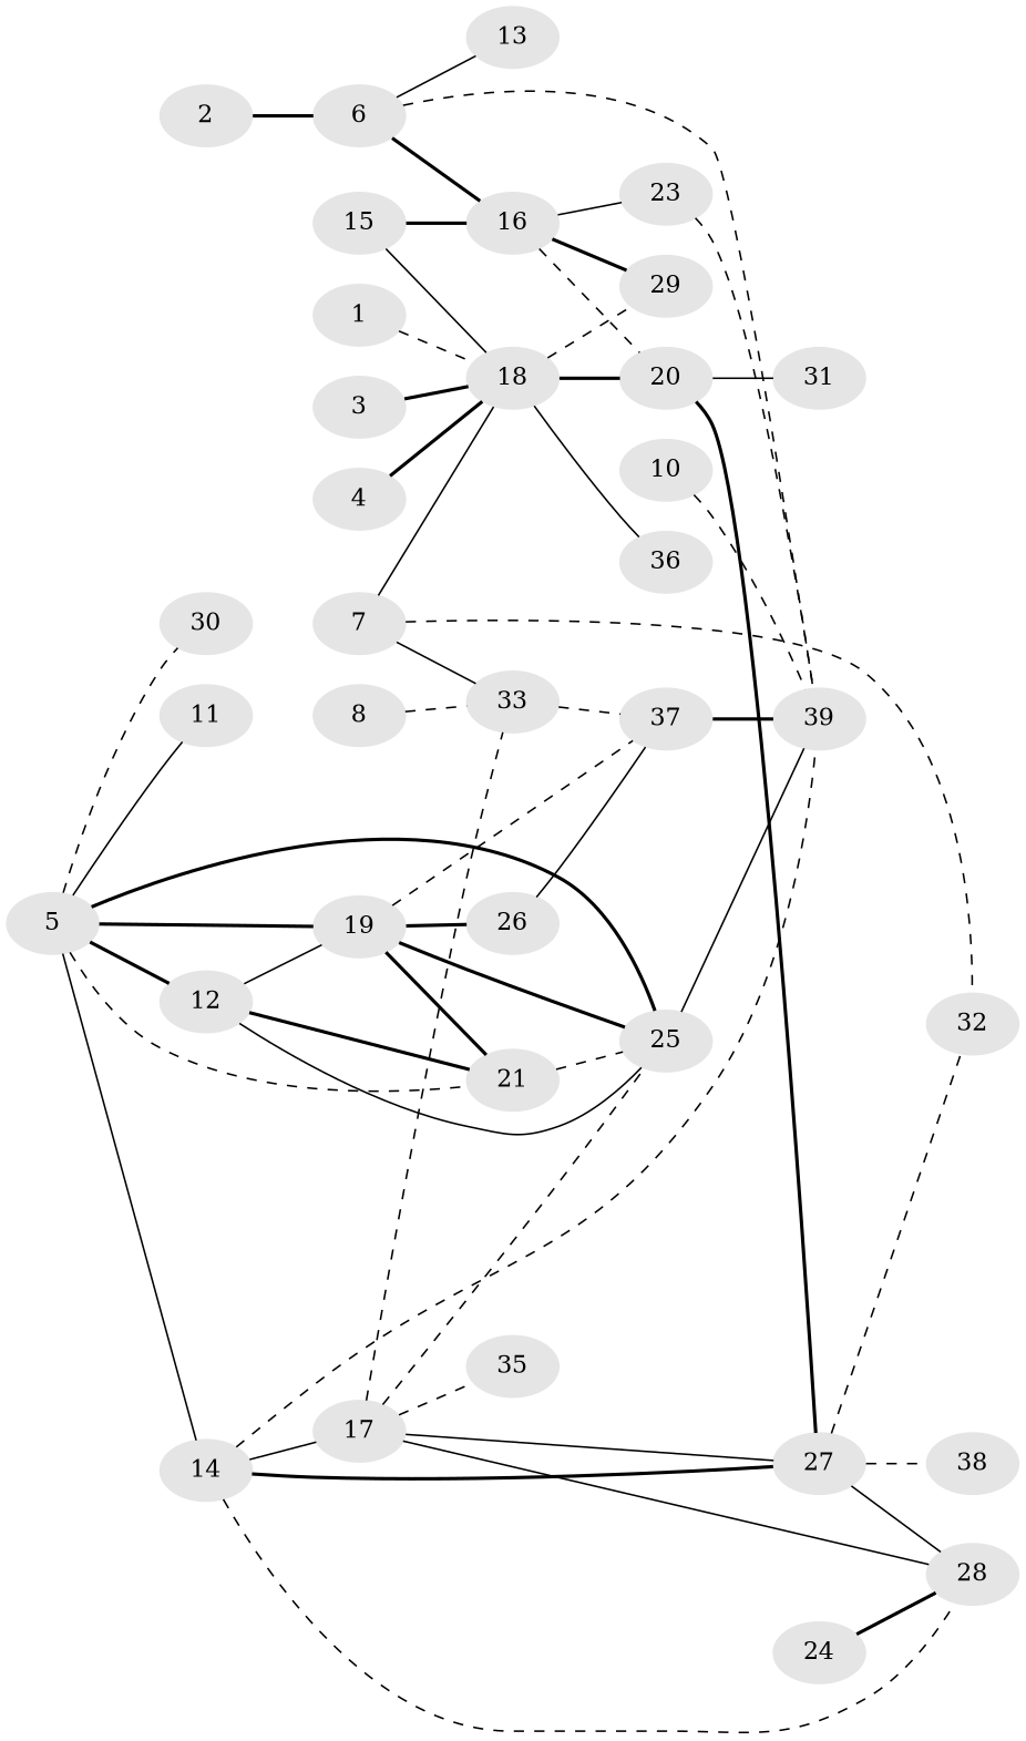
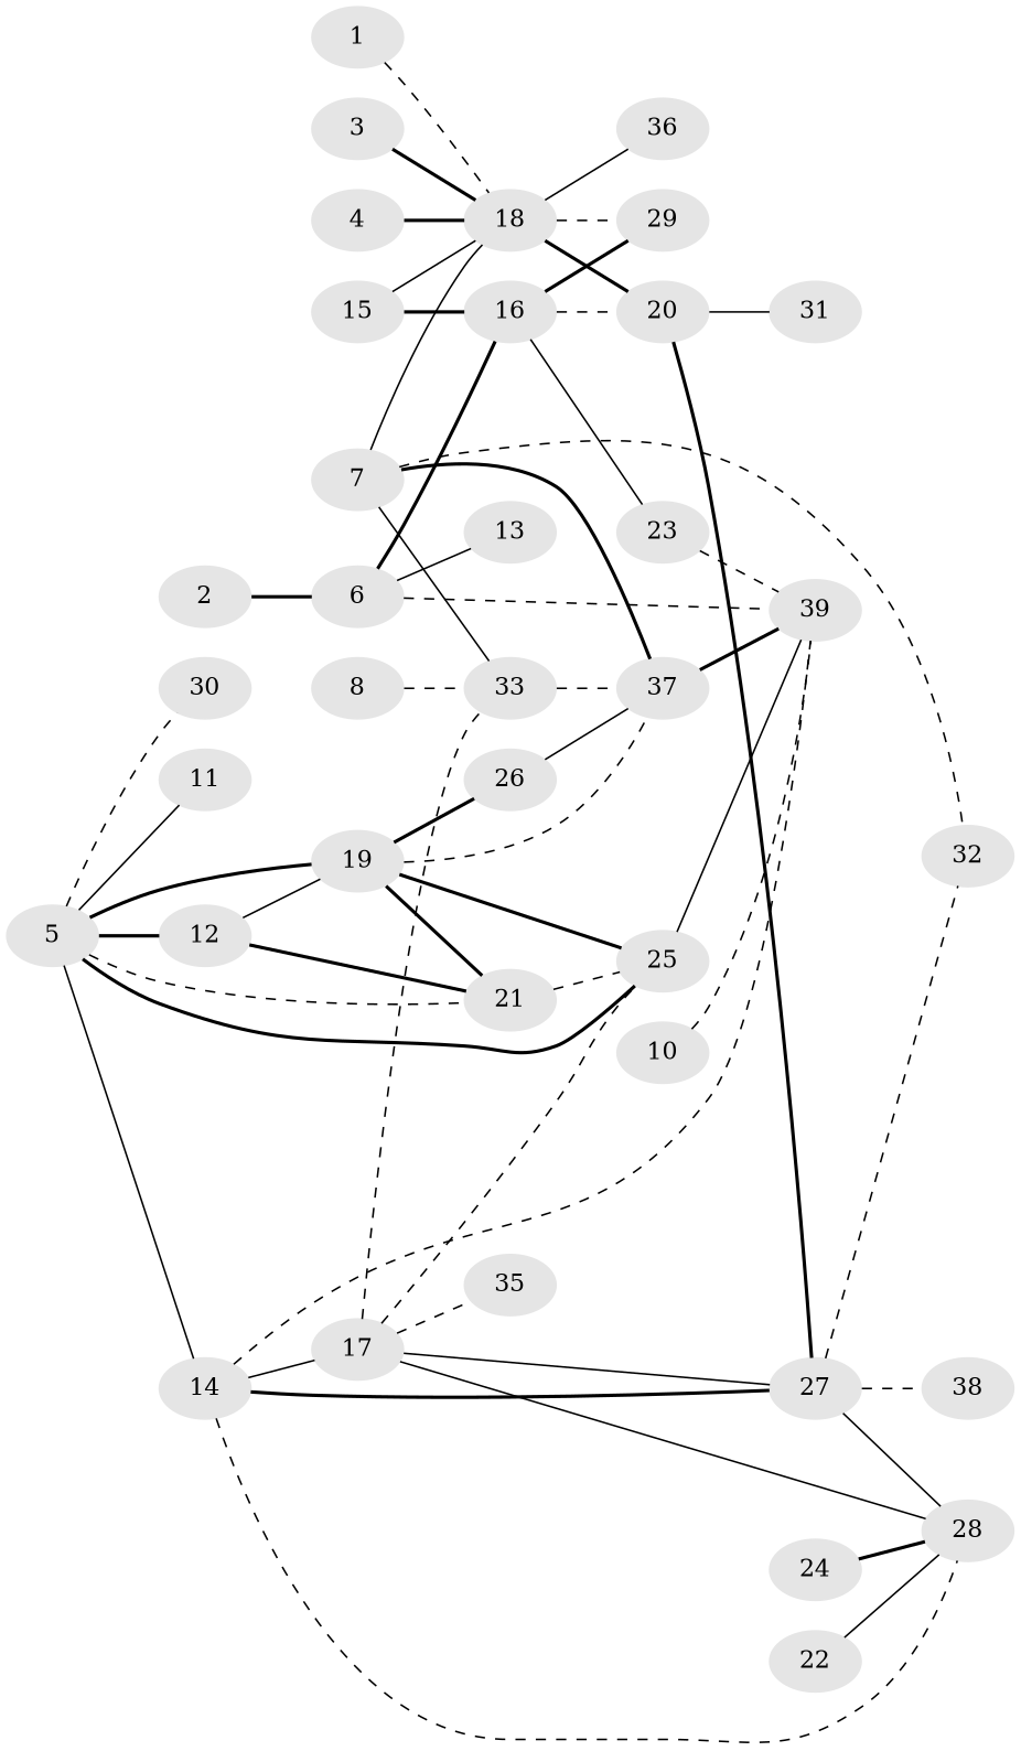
  graph {
    rankdir=LR
    node [color=gray90 style=filled]
    edge [style=dashed weight=1.0]
    1
    18
    20
    29
    36
    2
    6
    13
    16
    39
    3
    4
    5
    11
    12
    14
    19
    21
    25
    30
    17
    27
    28
    37
    26
    23
    7
    32
    33
    8
    35
    10
    38
    15
    31
+   22
    24
    1 -- 18
    18 -- 20 [style=bold weight=3.0]
    18 -- 29
    18 -- 36 [style=solid]
    20 -- 27 [style=bold]
    20 -- 31 [style=solid]
    2 -- 6 [style=bold]
    6 -- 13 [style=solid]
    6 -- 16 [style=bold]
    6 -- 39 [weight=3.0]
    16 -- 20
    16 -- 29 [style=bold]
    16 -- 23 [style=solid]
    3 -- 18 [style=bold]
    4 -- 18 [style=bold]
    5 -- 11 [style=solid]
    5 -- 12 [style=bold]
    5 -- 14 [style=solid]
    5 -- 19 [style=bold]
    5 -- 21
    5 -- 25 [style=bold]
    5 -- 30
    12 -- 19 [style=solid]
    12 -- 21 [style=bold]
-   12 -- 25 [style=solid]
    14 -- 39
    14 -- 17 [style=solid]
    14 -- 27 [style=bold]
    14 -- 28 [weight=2.0]
    19 -- 21 [style=bold]
    19 -- 25 [style=bold]
    19 -- 37
    19 -- 26 [style=bold]
    21 -- 25
    25 -- 39 [style=solid]
    17 -- 25
    17 -- 27 [style=solid]
    17 -- 28 [style=solid weight=2.0]
    17 -- 33
    17 -- 35
    27 -- 28 [style=solid weight=2.0]
    27 -- 32
    27 -- 38
    37 -- 39 [style=bold]
    26 -- 37 [style=solid]
    23 -- 39 [weight=3.0]
    7 -- 18 [style=solid]
+   7 -- 37 [style=bold]
    7 -- 32
    7 -- 33 [style=solid weight=3.0]
    33 -- 37 [weight=3.0]
    8 -- 33
    10 -- 39
    15 -- 18 [style=solid]
    15 -- 16 [style=bold]
+   22 -- 28 [style=solid]
    24 -- 28 [style=bold]
  }
